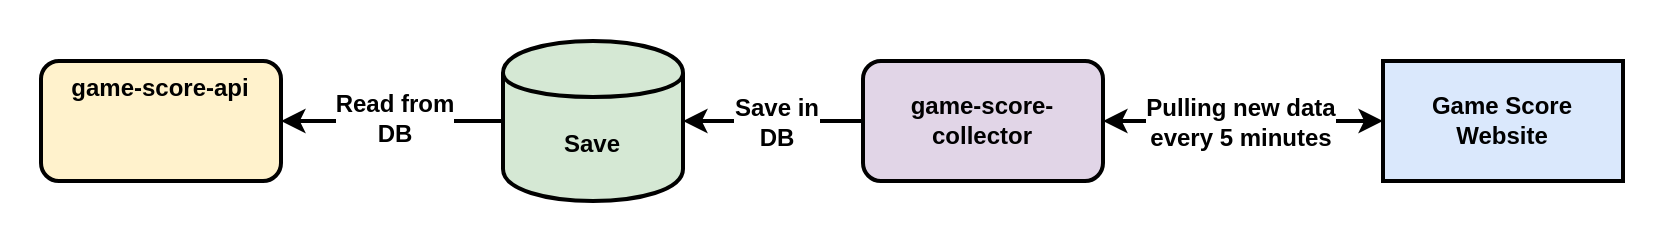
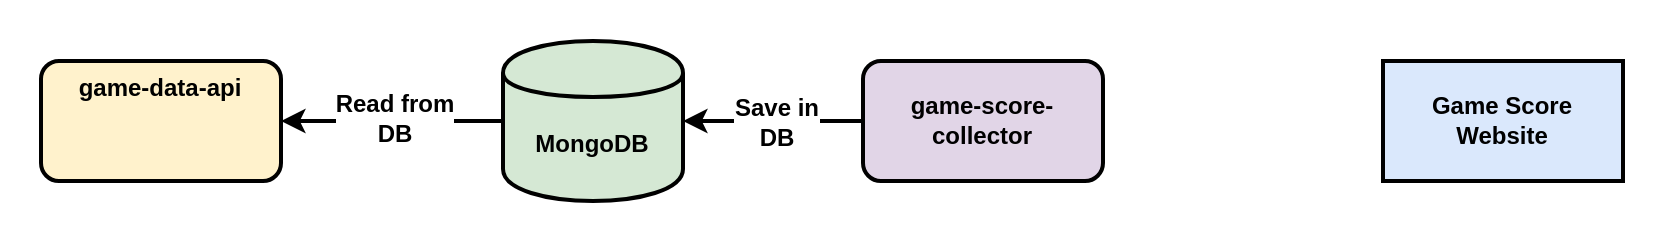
  <mxCell id="0" />
  <mxCell id="1" parent="0" />
- <mxCell id="2" value="&lt;b&gt;game-score-api&lt;/b&gt;" style="rounded=1;whiteSpace=wrap;html=1;strokeWidth=2;horizontal=1;verticalAlign=top;fillColor=#fff2cc;strokeColor=#000000;" vertex="1" parent="1"><mxGeometry x="20" y="30" width="120" height="60" as="geometry" /></mxCell>
- <mxCell id="3" value="&lt;b&gt;Save&lt;/b&gt;" style="shape=cylinder;whiteSpace=wrap;html=1;boundedLbl=1;backgroundOutline=1;strokeWidth=2;fillColor=#d5e8d4;strokeColor=#000000;" vertex="1" parent="1"><mxGeometry x="251" y="20" width="90" height="80" as="geometry" /></mxCell>
+ <mxCell id="2" value="&lt;b&gt;game-data-api&lt;/b&gt;" style="rounded=1;whiteSpace=wrap;html=1;strokeWidth=2;horizontal=1;verticalAlign=top;fillColor=#fff2cc;strokeColor=#000000;" vertex="1" parent="1"><mxGeometry x="20" y="30" width="120" height="60" as="geometry" /></mxCell>
+ <mxCell id="3" value="&lt;b&gt;MongoDB&lt;/b&gt;" style="shape=cylinder;whiteSpace=wrap;html=1;boundedLbl=1;backgroundOutline=1;strokeWidth=2;fillColor=#d5e8d4;strokeColor=#000000;" vertex="1" parent="1"><mxGeometry x="251" y="20" width="90" height="80" as="geometry" /></mxCell>
  <mxCell id="4" value="&lt;b&gt;game-score-collector&lt;/b&gt;" style="rounded=1;whiteSpace=wrap;html=1;strokeWidth=2;fillColor=#e1d5e7;strokeColor=#000000;" vertex="1" parent="1"><mxGeometry x="431" y="30" width="120" height="60" as="geometry" /></mxCell>
  <mxCell id="5" value="&lt;b&gt;Game Score&lt;br&gt;Website&lt;/b&gt;" style="rounded=0;whiteSpace=wrap;html=1;strokeWidth=2;fillColor=#dae8fc;strokeColor=#000000;" vertex="1" parent="1"><mxGeometry x="691" y="30" width="120" height="60" as="geometry" /></mxCell>
- <mxCell id="6" value="" style="endArrow=classic;startArrow=classic;html=1;exitX=1;exitY=0.5;exitDx=0;exitDy=0;strokeWidth=2;" edge="1" parent="1" source="4" target="5"><mxGeometry width="50" height="50" relative="1" as="geometry"><mxPoint x="391" y="110" as="sourcePoint" /><mxPoint x="441" y="60" as="targetPoint" /></mxGeometry></mxCell>
- <mxCell id="7" value="&lt;b&gt;Pulling new data&lt;br&gt;every 5 minutes&lt;/b&gt;" style="text;html=1;resizable=0;points=[];align=center;verticalAlign=middle;labelBackgroundColor=#ffffff;" vertex="1" connectable="0" parent="6"><mxGeometry x="0.142" y="2" relative="1" as="geometry"><mxPoint x="-11.5" y="2" as="offset" /></mxGeometry></mxCell>
  <mxCell id="8" value="" style="endArrow=classic;html=1;strokeWidth=2;exitX=0;exitY=0.5;exitDx=0;exitDy=0;entryX=1;entryY=0.5;entryDx=0;entryDy=0;" edge="1" parent="1" source="4" target="3"><mxGeometry width="50" height="50" relative="1" as="geometry"><mxPoint x="291" y="180" as="sourcePoint" /><mxPoint x="341" y="130" as="targetPoint" /></mxGeometry></mxCell>
  <mxCell id="9" value="&lt;b&gt;Save in&lt;br&gt;DB&lt;/b&gt;&lt;br&gt;" style="text;html=1;resizable=0;points=[];align=center;verticalAlign=middle;labelBackgroundColor=#ffffff;" vertex="1" connectable="0" parent="8"><mxGeometry x="-0.012" relative="1" as="geometry"><mxPoint as="offset" /></mxGeometry></mxCell>
  <mxCell id="10" value="" style="endArrow=classic;html=1;strokeWidth=2;entryX=1;entryY=0.5;entryDx=0;entryDy=0;exitX=0;exitY=0.5;exitDx=0;exitDy=0;" edge="1" parent="1" source="3" target="2"><mxGeometry width="50" height="50" relative="1" as="geometry"><mxPoint x="161" y="190" as="sourcePoint" /><mxPoint x="211" y="140" as="targetPoint" /></mxGeometry></mxCell>
  <mxCell id="11" value="&lt;b&gt;Read from&lt;br&gt;DB&lt;/b&gt;&lt;br&gt;" style="text;html=1;resizable=0;points=[];align=center;verticalAlign=middle;labelBackgroundColor=#ffffff;" vertex="1" connectable="0" parent="10"><mxGeometry x="-0.01" y="-2" relative="1" as="geometry"><mxPoint as="offset" /></mxGeometry></mxCell>
